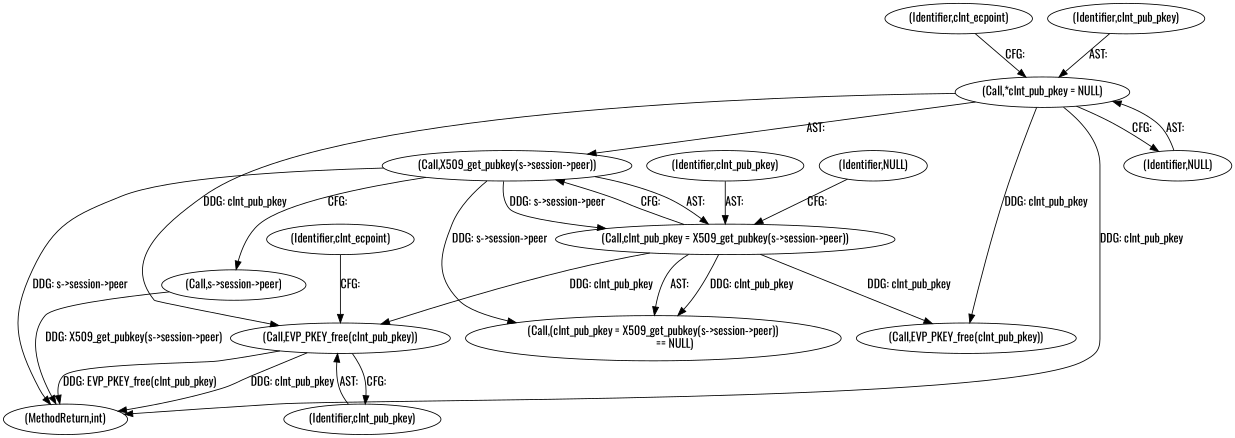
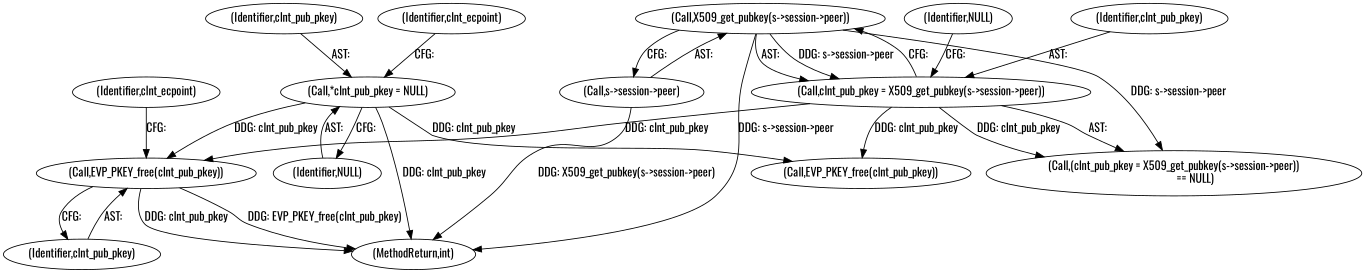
  digraph {
    fontname=Oswald
    node [fontname=Oswald]
    edge [fontname=Oswald]
    n1 [label="(Call,EVP_PKEY_free(clnt_pub_pkey))"]
    n2 [label="(Identifier,clnt_pub_pkey)"]
    n3 [label="(MethodReturn,int)"]
    n4 [label="(Call,clnt_pub_pkey = X509_get_pubkey(s->session->peer))"]
    n5 [label="(Call,X509_get_pubkey(s->session->peer))"]
    n6 [label="(Call,EVP_PKEY_free(clnt_pub_pkey))"]
    n7 [label="(Call,(clnt_pub_pkey = X509_get_pubkey(s->session->peer))\n                 == NULL)"]
    n8 [label="(Call,s->session->peer)"]
    n9 [label="(Call,*clnt_pub_pkey = NULL)"]
    n10 [label="(Identifier,NULL)"]
    n11 [label="(Identifier,clnt_pub_pkey)"]
    n12 [label="(Identifier,clnt_ecpoint)"]
    n13 [label="(Identifier,NULL)"]
    n14 [label="(Identifier,clnt_ecpoint)"]
    n15 [label="(Identifier,clnt_pub_pkey)"]
    n1 -> n2 [label="CFG: "]
    n1 -> n3 [label="DDG: clnt_pub_pkey"]
    n1 -> n3 [label="DDG: EVP_PKEY_free(clnt_pub_pkey)"]
    n2 -> n1 [label="AST: "]
    n4 -> n1 [label="DDG: clnt_pub_pkey"]
    n4 -> n5 [label="CFG: "]
    n4 -> n6 [label="DDG: clnt_pub_pkey"]
    n4 -> n7 [label="AST: "]
    n4 -> n7 [label="DDG: clnt_pub_pkey"]
    n5 -> n3 [label="DDG: s->session->peer"]
    n5 -> n4 [label="AST: "]
    n5 -> n4 [label="DDG: s->session->peer"]
    n5 -> n7 [label="DDG: s->session->peer"]
    n5 -> n8 [label="CFG: "]
    n8 -> n3 [label="DDG: X509_get_pubkey(s->session->peer)"]
-   n9 -> n5 [label="AST: "]
+   n8 -> n5 [label="AST: "]
    n9 -> n1 [label="DDG: clnt_pub_pkey"]
    n9 -> n3 [label="DDG: clnt_pub_pkey"]
    n9 -> n6 [label="DDG: clnt_pub_pkey"]
    n9 -> n10 [label="CFG: "]
    n10 -> n9 [label="AST: "]
    n11 -> n4 [label="AST: "]
    n12 -> n1 [label="CFG: "]
    n13 -> n4 [label="CFG: "]
    n14 -> n9 [label="CFG: "]
    n15 -> n9 [label="AST: "]
  }
